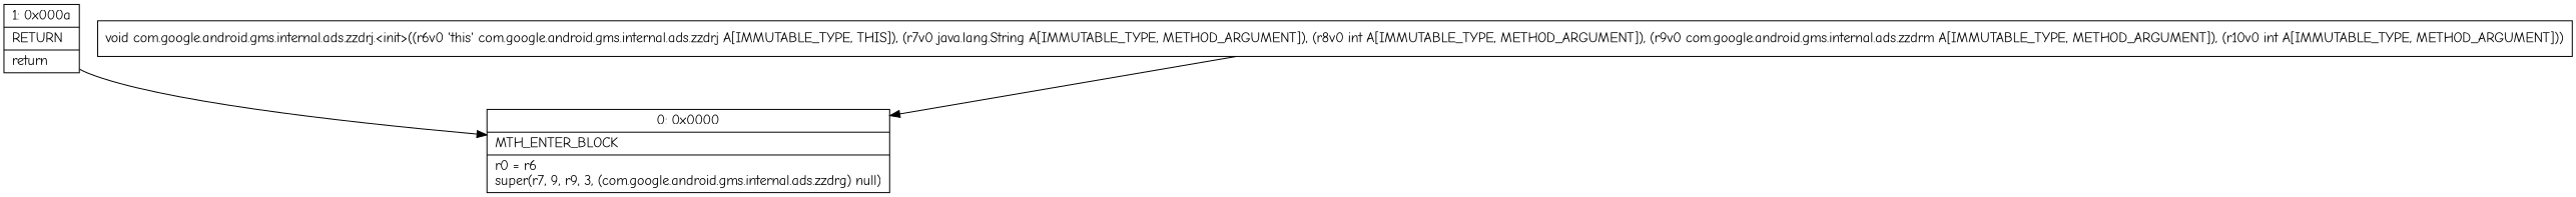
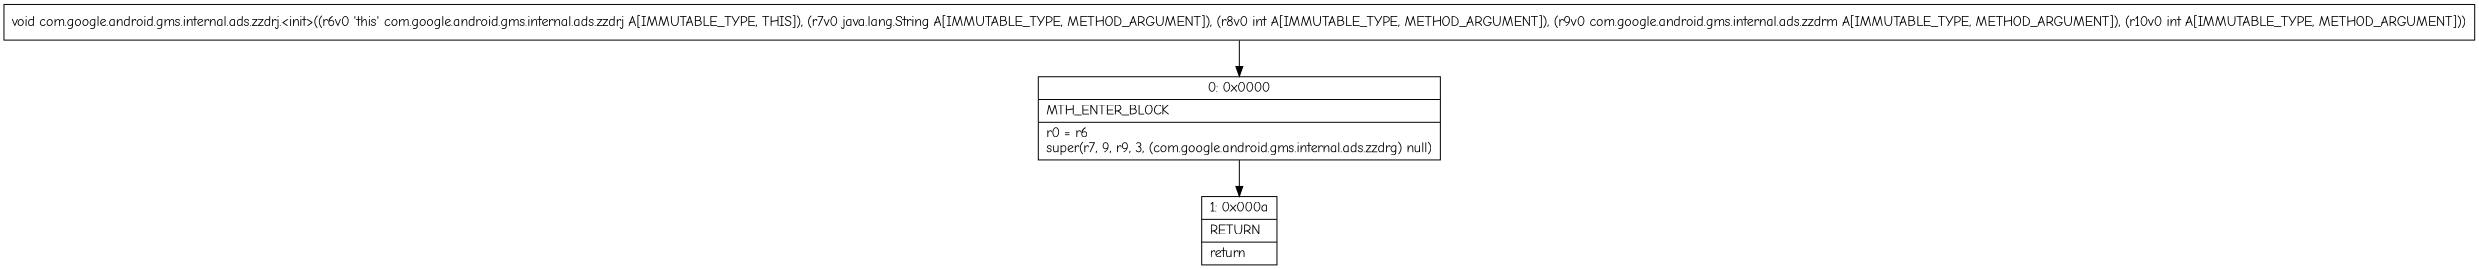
  digraph {
    fontname="Comic Neue"
    node [shape=record fontname="Comic Neue"]
    edge [fontname="Comic Neue"]
    n1 [label="{0\:\ 0x0000|MTH_ENTER_BLOCK\l|r0 = r6\lsuper(r7, 9, r9, 3, (com.google.android.gms.internal.ads.zzdrg) null)\l}"]
    n2 [label="{1\:\ 0x000a|RETURN\l|return\l}"]
    n3 [label="{void com.google.android.gms.internal.ads.zzdrj.\<init\>((r6v0 'this' com.google.android.gms.internal.ads.zzdrj A[IMMUTABLE_TYPE, THIS]), (r7v0 java.lang.String A[IMMUTABLE_TYPE, METHOD_ARGUMENT]), (r8v0 int A[IMMUTABLE_TYPE, METHOD_ARGUMENT]), (r9v0 com.google.android.gms.internal.ads.zzdrm A[IMMUTABLE_TYPE, METHOD_ARGUMENT]), (r10v0 int A[IMMUTABLE_TYPE, METHOD_ARGUMENT])) }"]
-   n2 -> n1
+   n1 -> n2
    n3 -> n1
  }
